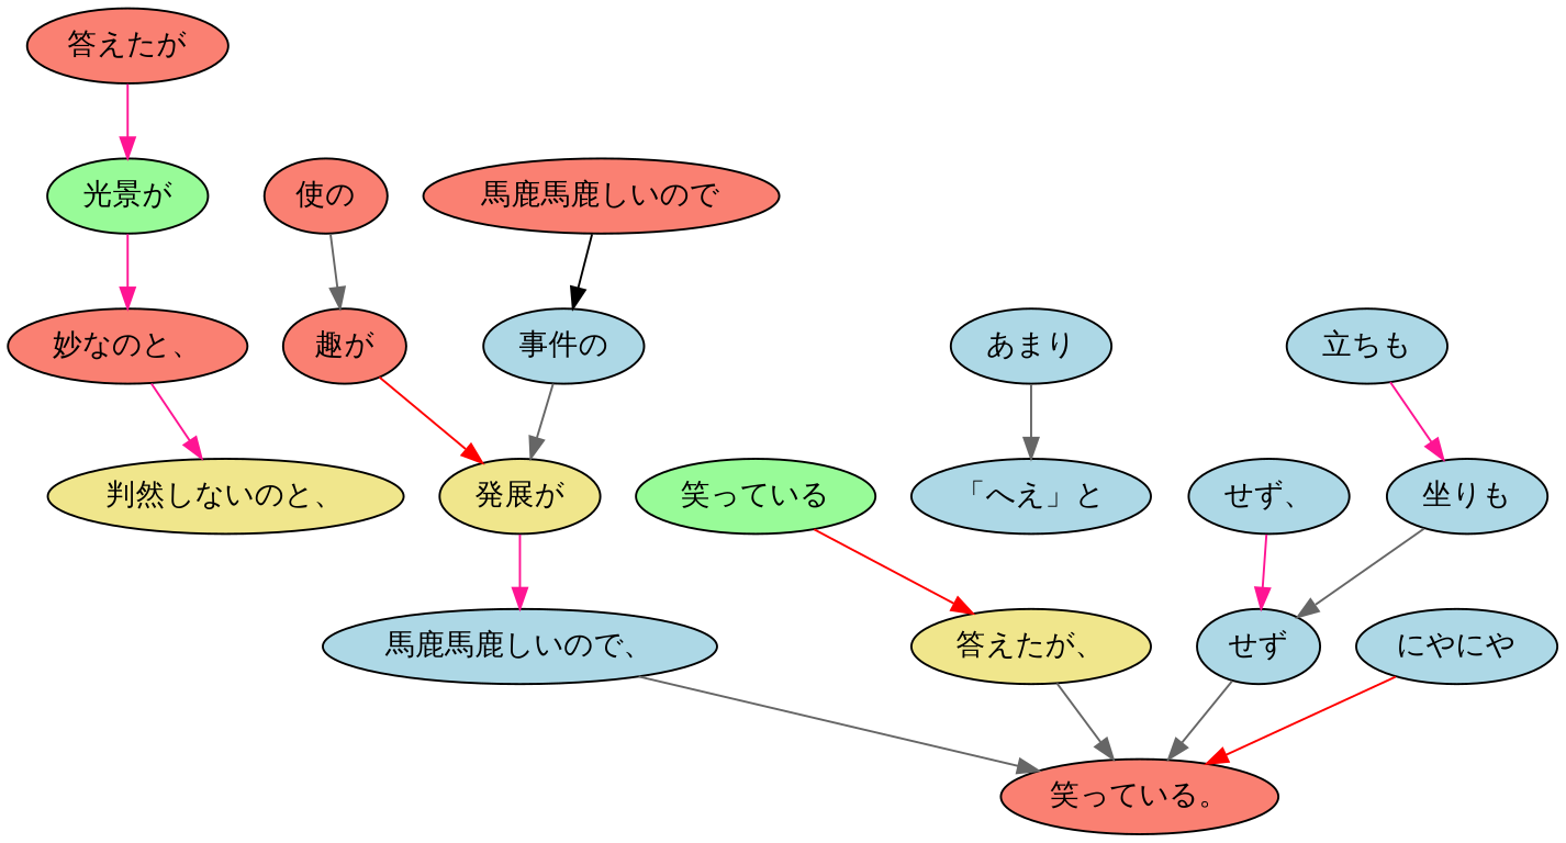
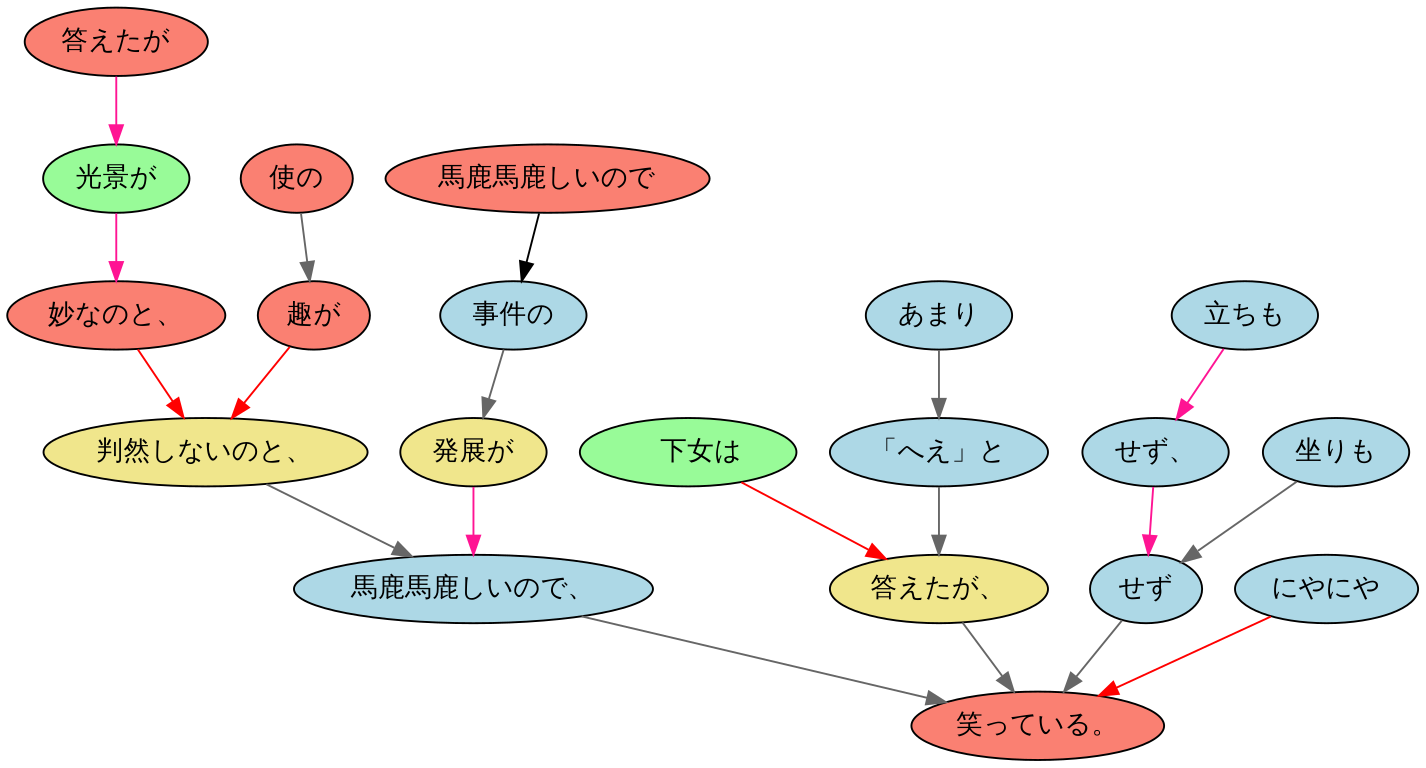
  digraph {
    fontname="DejaVu Sans"
    node [fillcolor=lightblue fontname="DejaVu Sans" style=filled]
    edge [color=gray40 fontname="DejaVu Sans"]
-   n1 [fillcolor=palegreen label="笑っている"]
+   n1 [fillcolor=palegreen label="　下女は"]
    n2 [fillcolor=khaki label="答えたが、"]
    n3 [fillcolor=salmon label="笑っている。"]
    n4 [label="「へえ」と"]
    n5 [label="あまり"]
    n6 [fillcolor=salmon label="妙なのと、"]
    n7 [fillcolor=khaki label="判然しないのと、"]
    n8 [fillcolor=salmon label="答えたが"]
    n9 [fillcolor=palegreen label="光景が"]
    n10 [label="馬鹿馬鹿しいので、"]
    n11 [fillcolor=salmon label="使の"]
    n12 [fillcolor=salmon label="趣が"]
    n13 [fillcolor=salmon label="馬鹿馬鹿しいので"]
    n14 [label="事件の"]
    n15 [fillcolor=khaki label="発展が"]
    n16 [label="立ちも"]
    n17 [label="せず、"]
    n18 [label="せず"]
    n19 [label="坐りも"]
    n20 [label="にやにや"]
    n1 -> n2 [color=red]
    n2 -> n3
+   n4 -> n2
    n5 -> n4
-   n6 -> n7 [color=deeppink]
+   n6 -> n7 [color=red]
+   n7 -> n10
    n8 -> n9 [color=deeppink]
    n9 -> n6 [color=deeppink]
    n10 -> n3
    n11 -> n12
-   n12 -> n15 [color=red]
+   n12 -> n7 [color=red]
    n13 -> n14 [color=black]
    n14 -> n15
    n15 -> n10 [color=deeppink]
-   n16 -> n19 [color=deeppink]
+   n16 -> n17 [color=deeppink]
    n17 -> n18 [color=deeppink]
    n18 -> n3
    n19 -> n18
    n20 -> n3 [color=red]
  }
